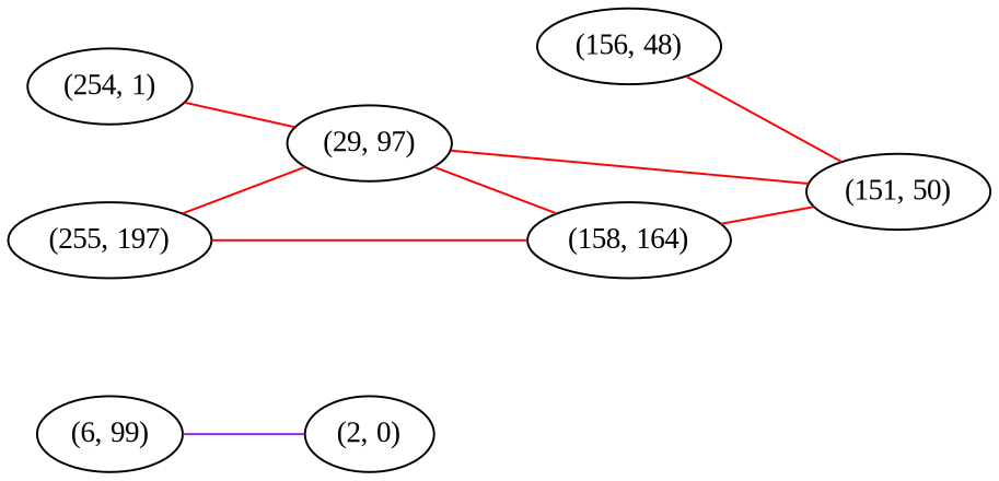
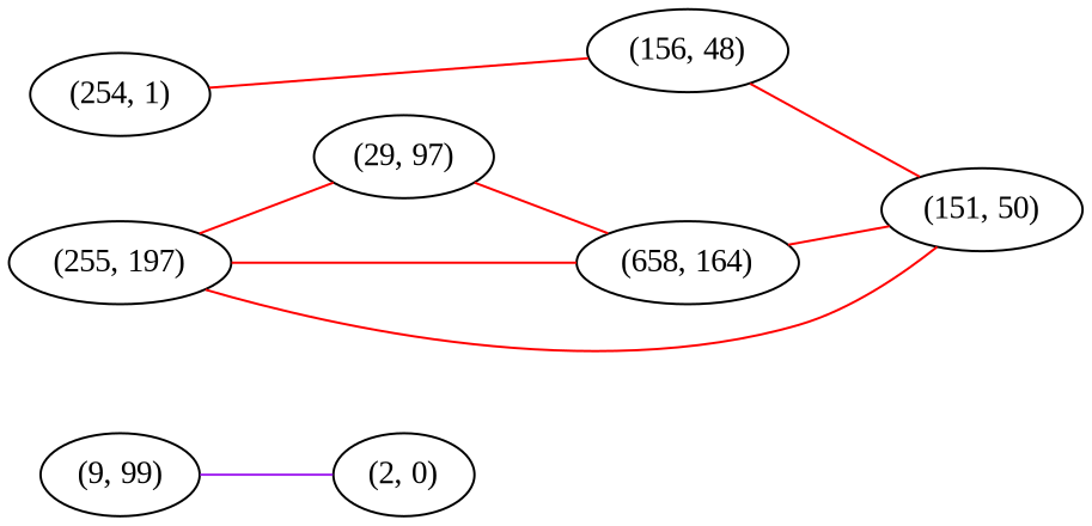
  graph {
    fontname="Liberation Serif"
    rankdir=LR
    node [fontname="Liberation Serif"]
    edge [color=red fontname="Liberation Serif" weight=1]
    n1 [label="(2, 0)"]
-   "(9, 99)" [label="(6, 99)"]
+   "(9, 99)"
    "(29, 97)"
-   "(158, 164)"
+   "(158, 164)" [label="(658, 164)"]
    "(151, 50)"
    n6 [label="(254, 1)"]
    n7 [label="(156, 48)"]
    "(255, 197)"
    "(9, 99)" -- n1 [color=purple weight=4]
    "(29, 97)" -- "(158, 164)"
-   "(29, 97)" -- "(151, 50)"
+   "(255, 197)" -- "(151, 50)"
    "(158, 164)" -- "(151, 50)"
-   n6 -- "(29, 97)"
+   n6 -- n7
    n7 -- "(151, 50)"
    "(255, 197)" -- "(29, 97)"
    "(255, 197)" -- "(158, 164)"
  }
